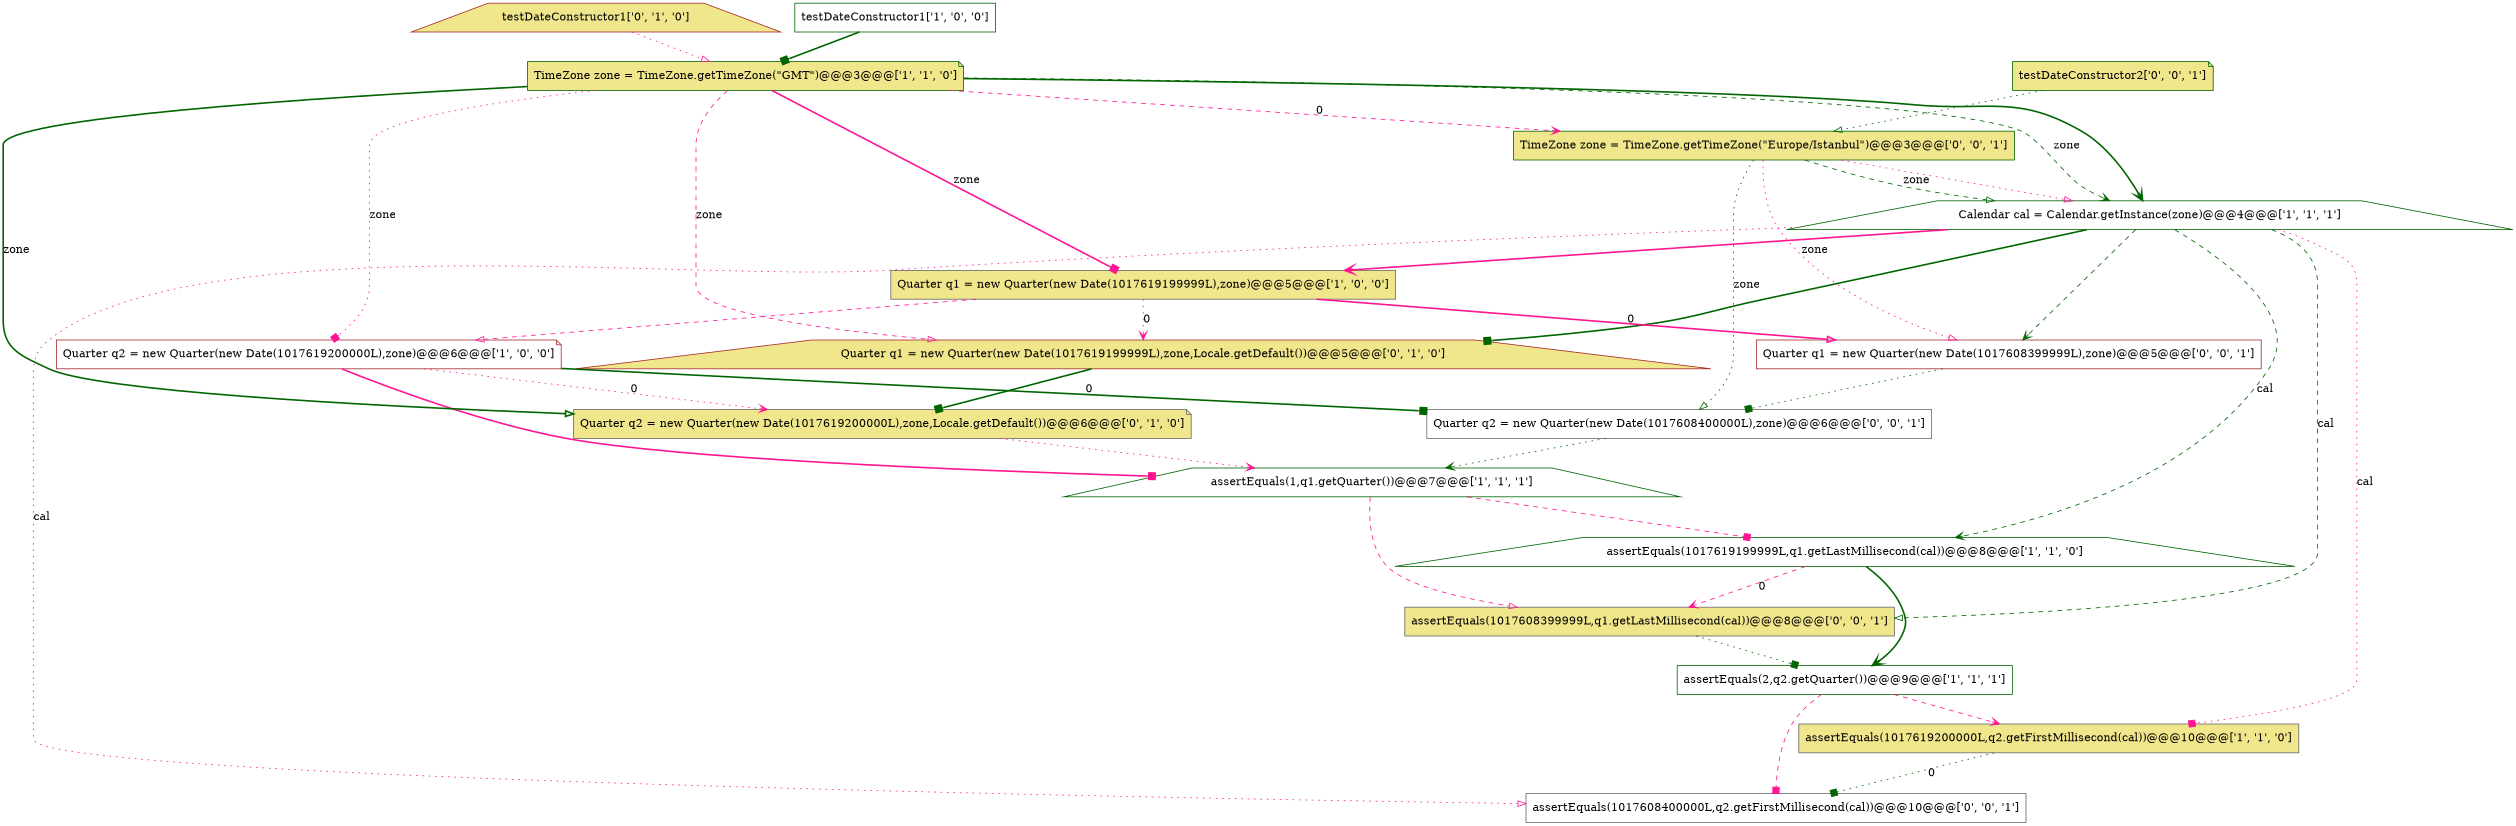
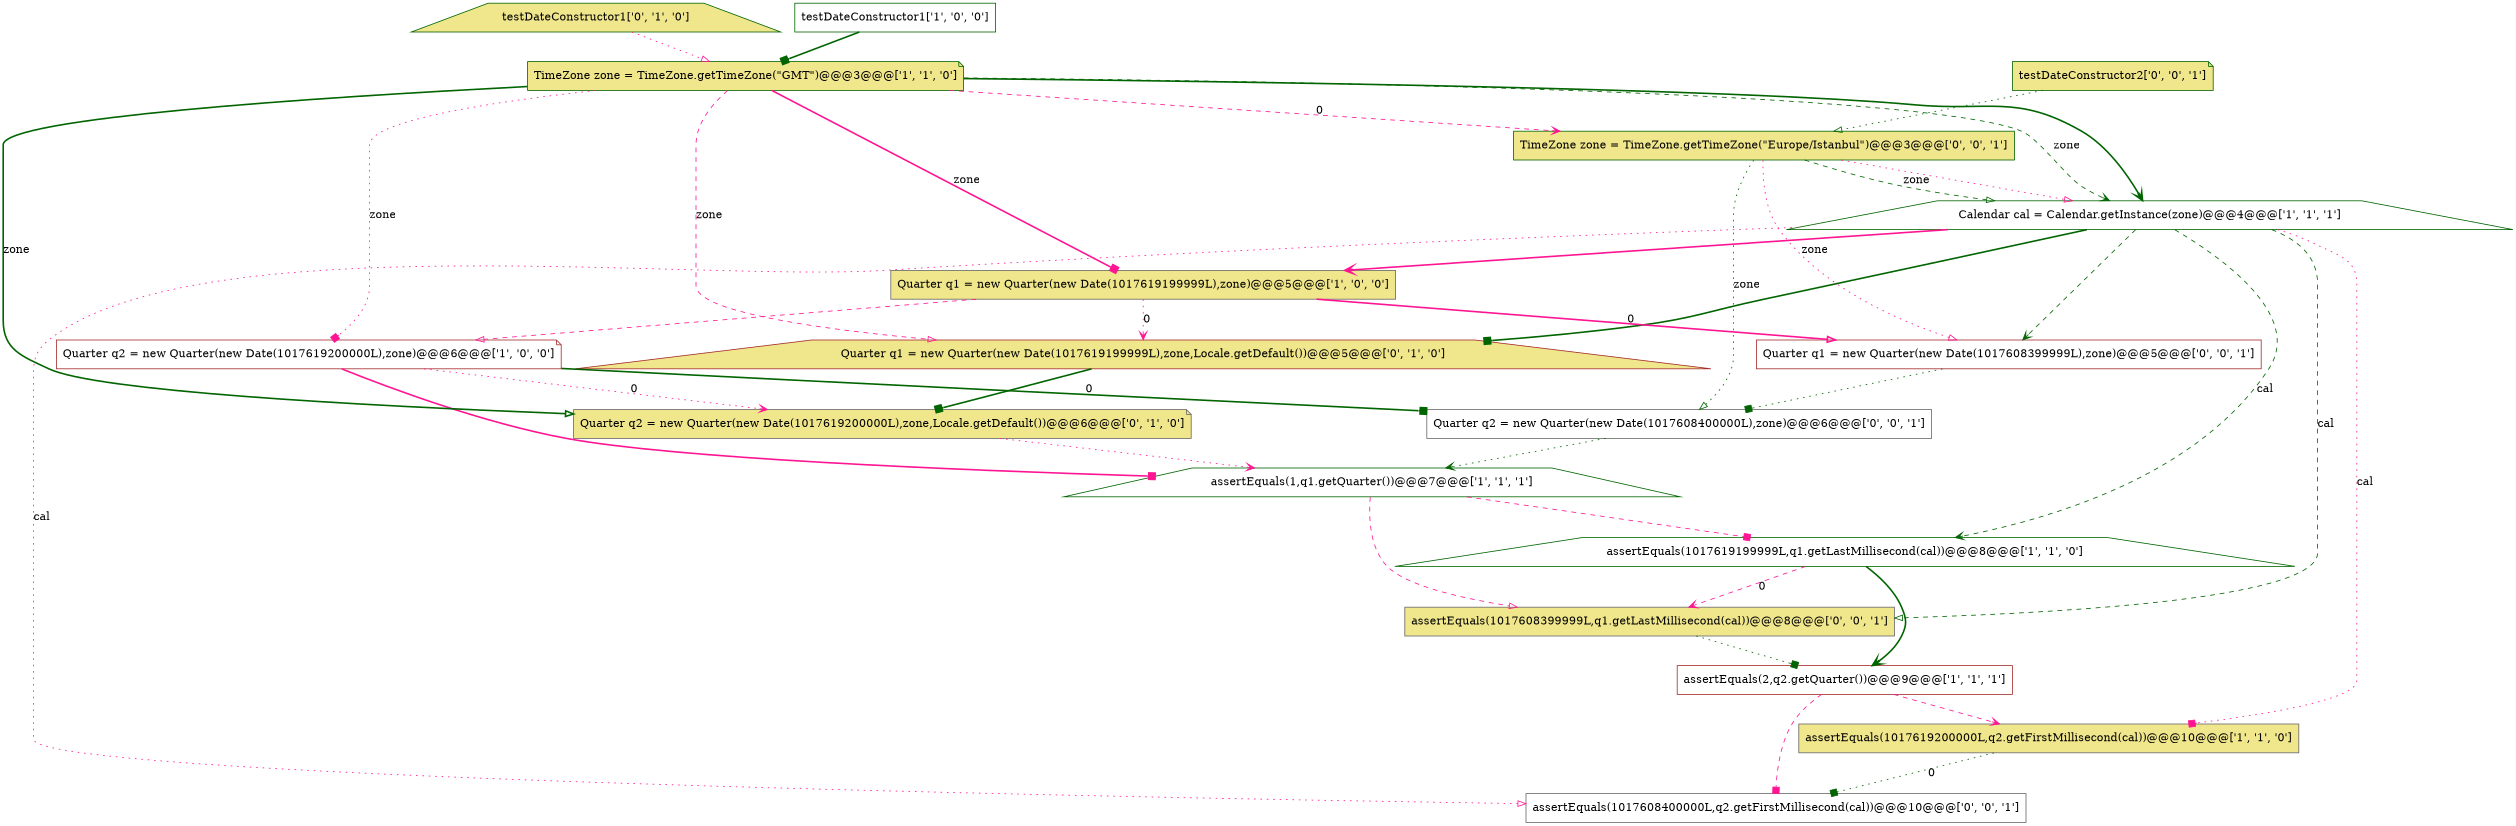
  digraph {
    node [color=darkgreen fillcolor=white shape=box style=filled]
    edge [arrowhead=box color=deeppink style=dotted]
    n1 [color=brown label="Quarter q1 = new Quarter(new Date(1017608399999L),zone)@@@5@@@['0', '0', '1']"]
    n2 [color=gray40 label="Quarter q2 = new Quarter(new Date(1017608400000L),zone)@@@6@@@['0', '0', '1']"]
    n3 [label="assertEquals(1,q1.getQuarter())@@@7@@@['1', '1', '1']" shape=trapezium]
    n4 [label="Calendar cal = Calendar.getInstance(zone)@@@4@@@['1', '1', '1']" shape=trapezium]
    n5 [color=brown fillcolor=khaki label="Quarter q1 = new Quarter(new Date(1017619199999L),zone,Locale.getDefault())@@@5@@@['0', '1', '0']" shape=trapezium]
    n6 [color=gray40 fillcolor=khaki label="Quarter q1 = new Quarter(new Date(1017619199999L),zone)@@@5@@@['1', '0', '0']"]
    n7 [label="assertEquals(1017619199999L,q1.getLastMillisecond(cal))@@@8@@@['1', '1', '0']" shape=trapezium]
    n8 [color=gray40 fillcolor=khaki label="assertEquals(1017608399999L,q1.getLastMillisecond(cal))@@@8@@@['0', '0', '1']"]
    n9 [color=gray40 fillcolor=khaki label="assertEquals(1017619200000L,q2.getFirstMillisecond(cal))@@@10@@@['1', '1', '0']"]
    n10 [color=gray40 label="assertEquals(1017608400000L,q2.getFirstMillisecond(cal))@@@10@@@['0', '0', '1']"]
    n11 [color=gray40 fillcolor=khaki label="Quarter q2 = new Quarter(new Date(1017619200000L),zone,Locale.getDefault())@@@6@@@['0', '1', '0']" shape=note]
    n12 [color=brown label="Quarter q2 = new Quarter(new Date(1017619200000L),zone)@@@6@@@['1', '0', '0']" shape=note]
-   n13 [label="assertEquals(2,q2.getQuarter())@@@9@@@['1', '1', '1']"]
-   n14 [color=brown fillcolor=khaki label="testDateConstructor1['0', '1', '0']" shape=trapezium]
+   n13 [color=brown label="assertEquals(2,q2.getQuarter())@@@9@@@['1', '1', '1']"]
+   n14 [fillcolor=khaki label="testDateConstructor1['0', '1', '0']" shape=trapezium]
    n15 [fillcolor=khaki label="TimeZone zone = TimeZone.getTimeZone(\"GMT\")@@@3@@@['1', '1', '0']" shape=note]
    n16 [fillcolor=khaki label="TimeZone zone = TimeZone.getTimeZone(\"Europe/Istanbul\")@@@3@@@['0', '0', '1']"]
    n17 [label="testDateConstructor1['1', '0', '0']"]
    n18 [fillcolor=khaki label="testDateConstructor2['0', '0', '1']" shape=note]
    n1 -> n2 [color=darkgreen]
    n2 -> n3 [arrowhead=vee color=darkgreen]
    n3 -> n7 [style=dashed]
    n3 -> n8 [arrowhead=onormal style=dashed]
    n4 -> n1 [arrowhead=vee color=darkgreen style=dashed]
    n4 -> n5 [color=darkgreen style=bold]
    n4 -> n6 [arrowhead=vee style=bold]
    n4 -> n7 [arrowhead=vee color=darkgreen label=cal style=dashed]
    n4 -> n8 [arrowhead=onormal color=darkgreen label=cal style=dashed]
    n4 -> n9 [label=cal]
    n4 -> n10 [arrowhead=onormal label=cal]
    n5 -> n11 [color=darkgreen style=bold]
    n6 -> n1 [arrowhead=onormal label=0 style=bold]
    n6 -> n5 [arrowhead=vee label=0]
    n6 -> n12 [arrowhead=onormal style=dashed]
    n7 -> n8 [arrowhead=vee label=0 style=dashed]
    n7 -> n13 [arrowhead=vee color=darkgreen style=bold]
    n8 -> n13 [color=darkgreen]
    n9 -> n10 [color=darkgreen label=0]
    n11 -> n3 [arrowhead=vee]
    n12 -> n2 [color=darkgreen label=0 style=bold]
    n12 -> n3 [style=bold]
    n12 -> n11 [arrowhead=vee label=0]
    n13 -> n9 [arrowhead=vee style=dashed]
    n13 -> n10 [style=dashed]
    n14 -> n15 [arrowhead=onormal]
    n15 -> n4 [arrowhead=vee color=darkgreen label=zone style=dashed]
    n15 -> n4 [arrowhead=vee color=darkgreen style=bold]
    n15 -> n5 [arrowhead=onormal label=zone style=dashed]
    n15 -> n6 [label=zone style=bold]
    n15 -> n11 [arrowhead=onormal color=darkgreen label=zone style=bold]
    n15 -> n12 [label=zone]
    n15 -> n16 [arrowhead=vee label=0 style=dashed]
    n16 -> n1 [arrowhead=onormal label=zone]
    n16 -> n2 [arrowhead=onormal color=darkgreen label=zone]
    n16 -> n4 [arrowhead=onormal]
    n16 -> n4 [arrowhead=onormal color=darkgreen label=zone style=dashed]
    n17 -> n15 [color=darkgreen style=bold]
    n18 -> n16 [arrowhead=onormal color=darkgreen]
  }
